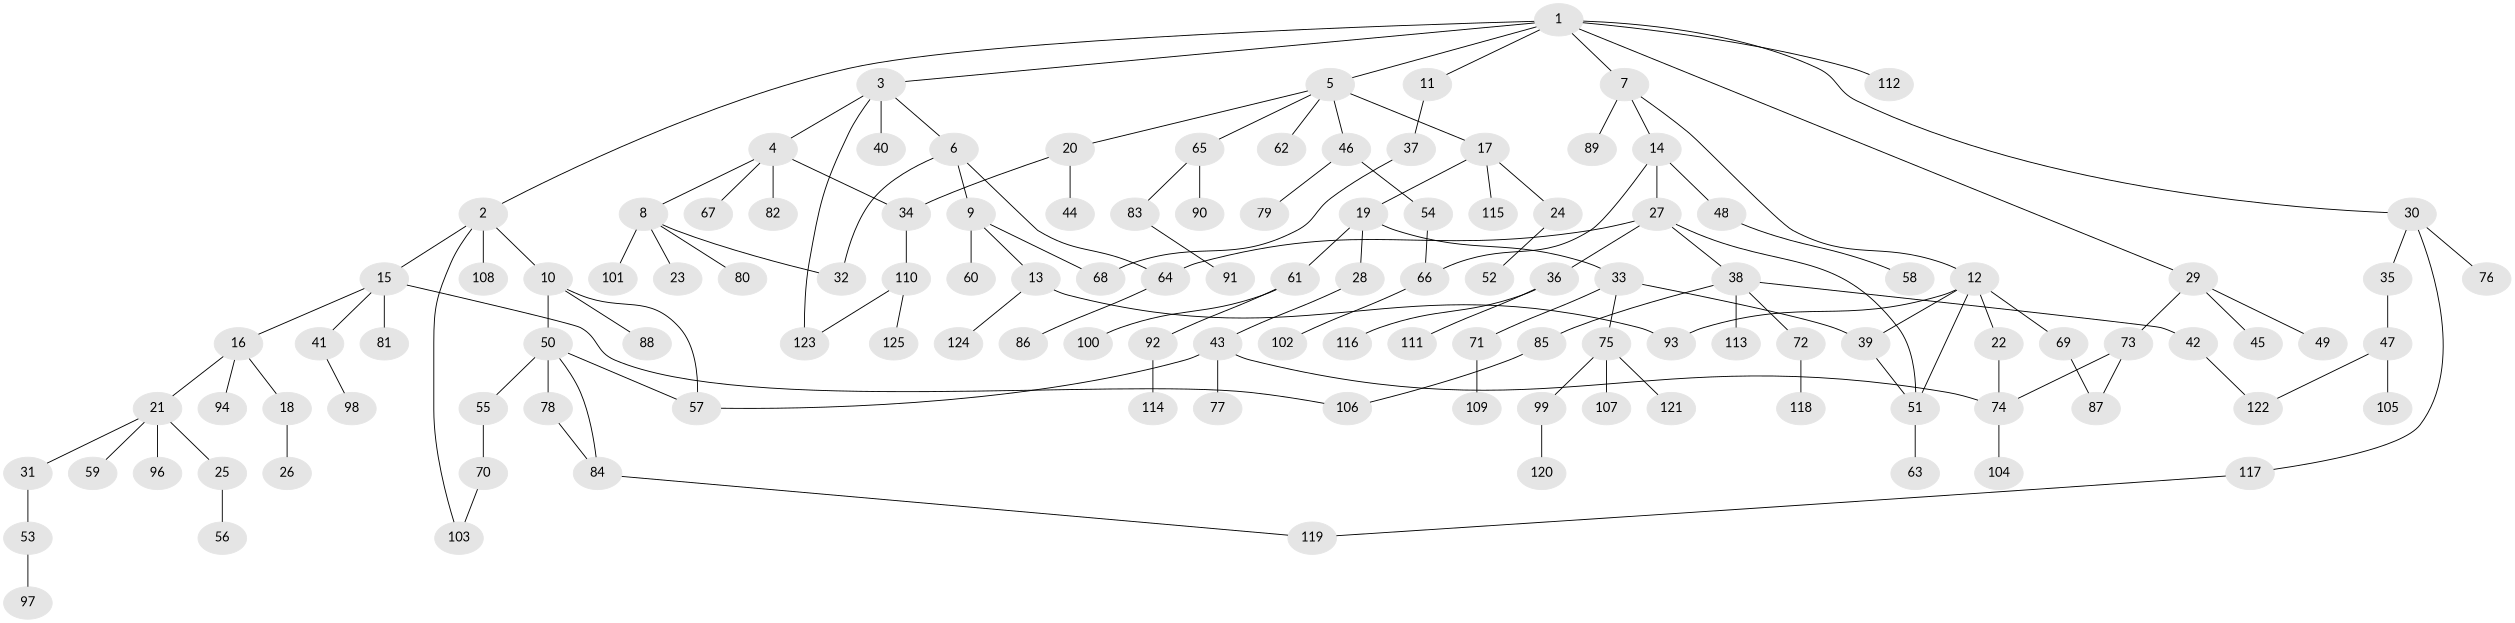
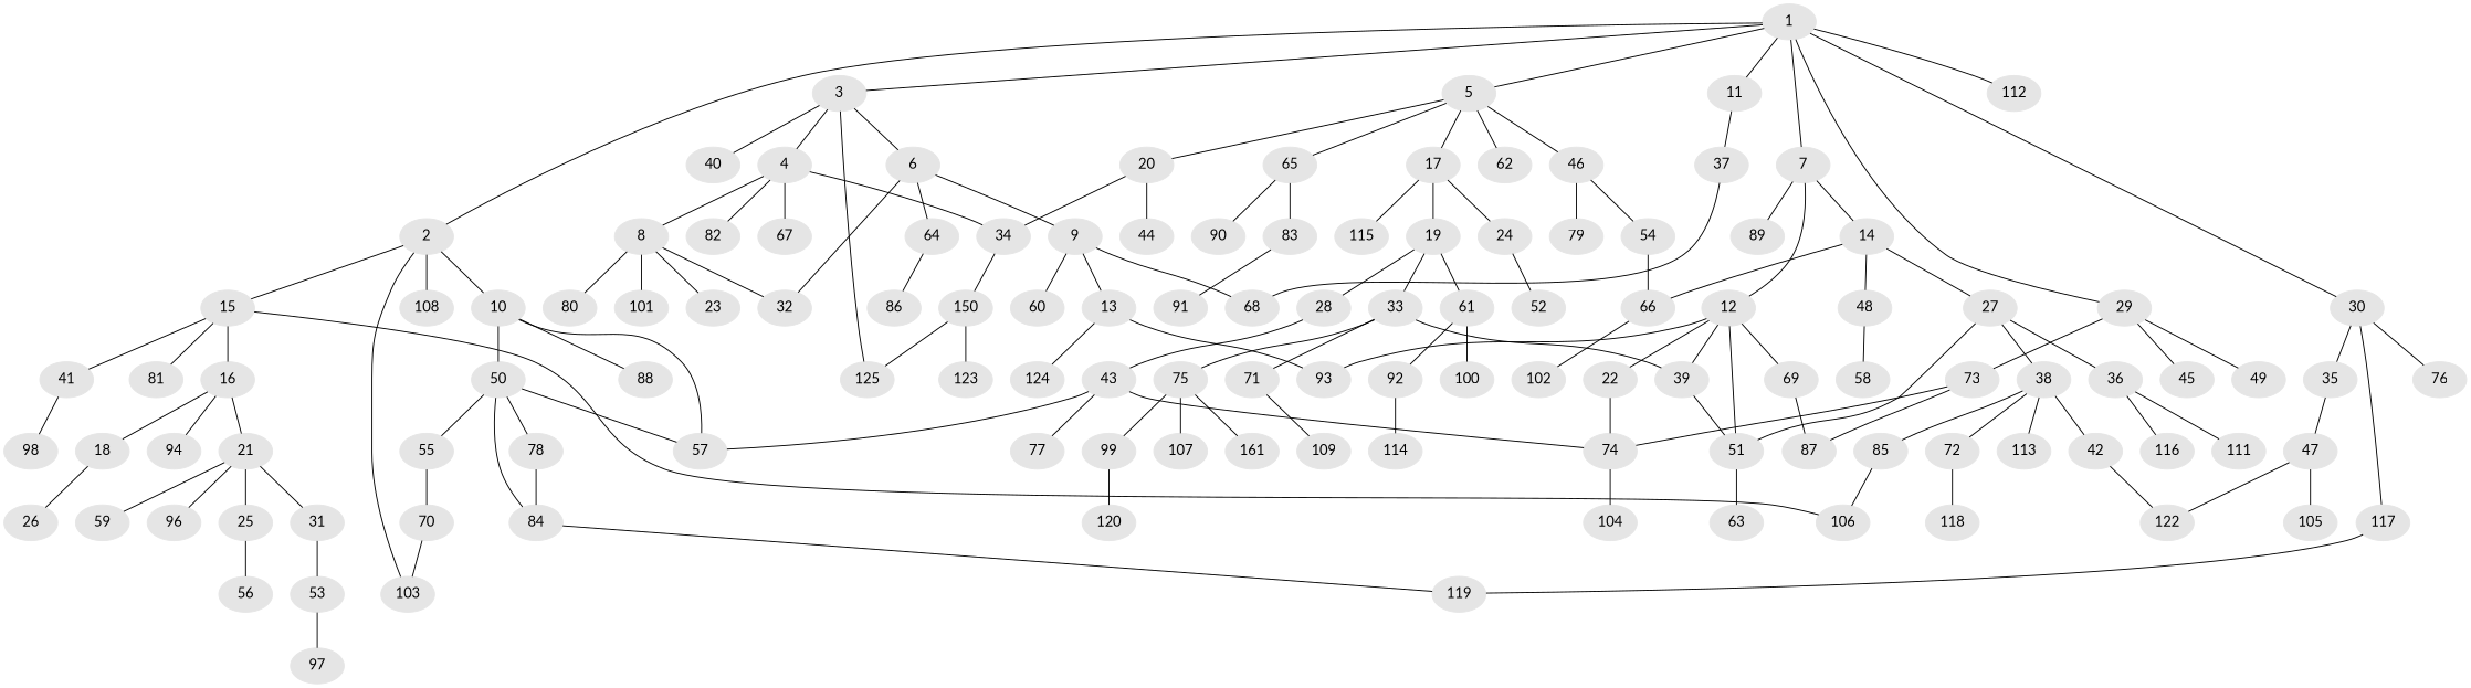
  graph {
    fontname=Lato
    node [color=gray90 fontname=Lato style=filled]
    edge [fontname=Lato]
    1
    2
    3
    5
    7
    11
    29
    30
    112
    10
    15
    103
    108
    4
    6
    40
    125
    17
    20
    46
    62
    65
    12
    14
    89
    37
    45
    49
    73
    35
    76
    117
    50
    57
    88
    16
    41
    81
    106
    8
    34
    67
    82
    9
    32
    64
    23
    80
    101
-   110
+   110 [label=150]
    19
    24
    115
    44
    54
    79
    83
    90
    13
    60
    68
    86
    22
    39
    51
    69
    93
    27
    48
    66
    124
    55
    78
    84
    74
    63
    87
    36
    38
    58
    102
    18
    21
    94
    98
    26
    25
    31
    59
    96
    28
    33
    61
    52
    43
    71
    75
    92
    100
    56
    53
    104
    111
    116
    42
    72
    85
    113
    77
    47
    119
    97
    109
    99
    107
-   121
+   121 [label=161]
    123
    122
    105
    118
    70
    114
    91
    120
    1 -- 2
    1 -- 3
    1 -- 5
    1 -- 7
    1 -- 11
    1 -- 29
    1 -- 30
    1 -- 112
    2 -- 10
    2 -- 15
    2 -- 103
    2 -- 108
    3 -- 4
    3 -- 6
    3 -- 40
-   3 -- 123
+   3 -- 125
    5 -- 17
    5 -- 20
    5 -- 46
    5 -- 62
    5 -- 65
    7 -- 12
    7 -- 14
    7 -- 89
    11 -- 37
    29 -- 45
    29 -- 49
    29 -- 73
    30 -- 35
    30 -- 76
    30 -- 117
    10 -- 50
    10 -- 57
    10 -- 88
    15 -- 16
    15 -- 41
    15 -- 81
    15 -- 106
    4 -- 8
    4 -- 34
    4 -- 67
    4 -- 82
    6 -- 9
    6 -- 32
    6 -- 64
    17 -- 19
    17 -- 24
    17 -- 115
    20 -- 34
    20 -- 44
    46 -- 54
    46 -- 79
    65 -- 83
    65 -- 90
    12 -- 22
    12 -- 39
    12 -- 51
    12 -- 69
    12 -- 93
    14 -- 27
    14 -- 48
    14 -- 66
    37 -- 68
    73 -- 74
    73 -- 87
    35 -- 47
    117 -- 119
    50 -- 57
    50 -- 55
    50 -- 78
    50 -- 84
    16 -- 18
    16 -- 21
    16 -- 94
    41 -- 98
    8 -- 32
    8 -- 23
    8 -- 80
    8 -- 101
    34 -- 110
    9 -- 13
    9 -- 60
    9 -- 68
    64 -- 86
    110 -- 125
    110 -- 123
    19 -- 28
    19 -- 33
    19 -- 61
    24 -- 52
    54 -- 66
    83 -- 91
    13 -- 93
    13 -- 124
    22 -- 74
    39 -- 51
    51 -- 63
    69 -- 87
-   27 -- 64
    27 -- 51
    27 -- 36
    27 -- 38
    48 -- 58
    66 -- 102
    55 -- 70
    78 -- 84
    84 -- 119
    74 -- 104
    36 -- 111
    36 -- 116
    38 -- 42
    38 -- 72
    38 -- 85
    38 -- 113
    18 -- 26
    21 -- 25
    21 -- 31
    21 -- 59
    21 -- 96
    25 -- 56
    31 -- 53
    28 -- 43
    33 -- 39
    33 -- 71
    33 -- 75
    61 -- 92
    61 -- 100
    43 -- 57
    43 -- 74
    43 -- 77
    71 -- 109
    75 -- 99
    75 -- 107
    75 -- 121
    92 -- 114
    53 -- 97
    42 -- 122
    72 -- 118
    85 -- 106
    47 -- 122
    47 -- 105
    99 -- 120
    70 -- 103
  }
